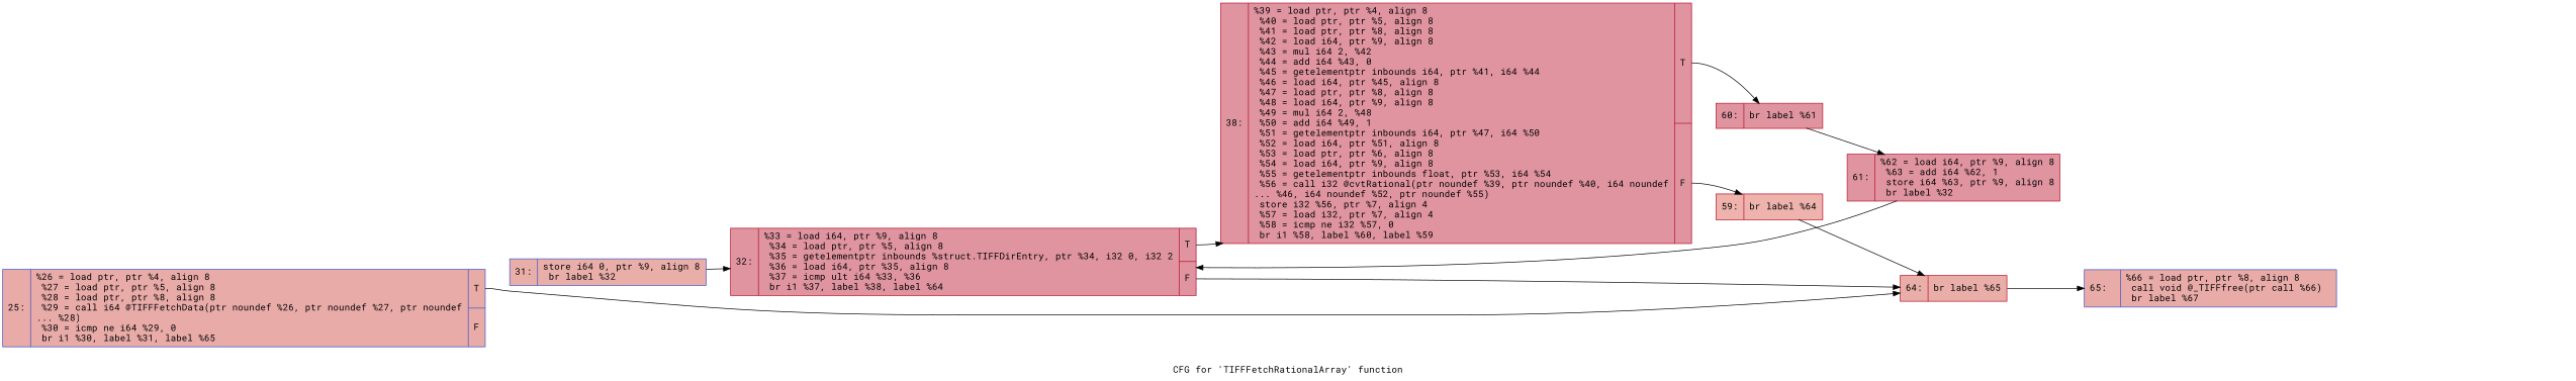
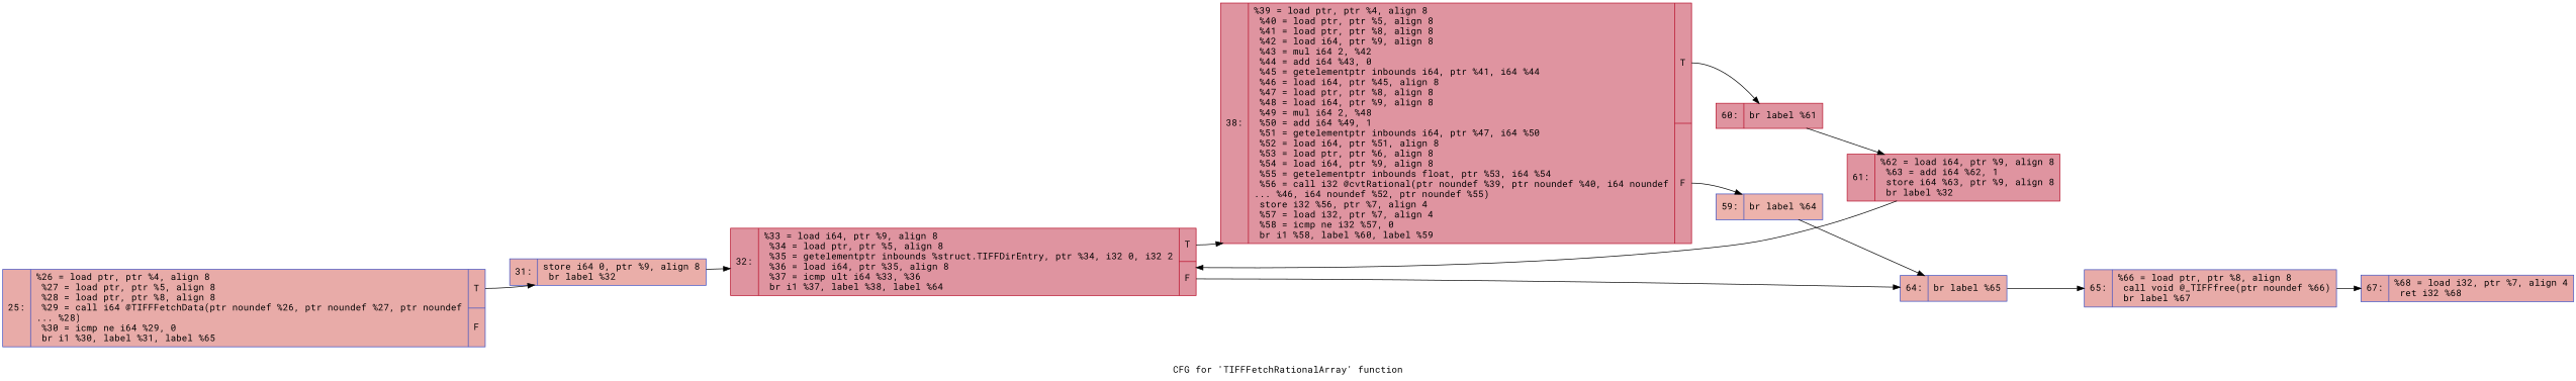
  digraph {
    fontname="Roboto Mono"
    label="CFG for 'TIFFFetchRationalArray' function"
    rankdir=LR
    node [color="#3d50c3ff" fillcolor="#b70d2870" fontname="Roboto Mono" shape=record style=filled]
    edge [fontname="Roboto Mono"]
    n1 [fillcolor="#cc403a70" label="{25:\l|  %26 = load ptr, ptr %4, align 8\l  %27 = load ptr, ptr %5, align 8\l  %28 = load ptr, ptr %8, align 8\l  %29 = call i64 @TIFFFetchData(ptr noundef %26, ptr noundef %27, ptr noundef\l... %28)\l  %30 = icmp ne i64 %29, 0\l  br i1 %30, label %31, label %65\l|{<s0>T|<s1>F}}"]
    n2 [fillcolor="#d0473d70" label="{31:\l|  store i64 0, ptr %9, align 8\l  br label %32\l}"]
+   n3 [fillcolor="#ca3b3770" label="{67:\l|  %68 = load i32, ptr %7, align 4\l  ret i32 %68\l}"]
    n4 [color="#b70d28ff" label="{32:\l|  %33 = load i64, ptr %9, align 8\l  %34 = load ptr, ptr %5, align 8\l  %35 = getelementptr inbounds %struct.TIFFDirEntry, ptr %34, i32 0, i32 2\l  %36 = load i64, ptr %35, align 8\l  %37 = icmp ult i64 %33, %36\l  br i1 %37, label %38, label %64\l|{<s0>T|<s1>F}}"]
-   n5 [fillcolor="#cc403a70" label="{65:\l|  %66 = load ptr, ptr %8, align 8\l  call void @_TIFFfree(ptr call %66)\l  br label %67\l}"]
+   n5 [fillcolor="#cc403a70" label="{65:\l|  %66 = load ptr, ptr %8, align 8\l  call void @_TIFFfree(ptr noundef %66)\l  br label %67\l}"]
    n6 [color="#b70d28ff" label="{38:\l|  %39 = load ptr, ptr %4, align 8\l  %40 = load ptr, ptr %5, align 8\l  %41 = load ptr, ptr %8, align 8\l  %42 = load i64, ptr %9, align 8\l  %43 = mul i64 2, %42\l  %44 = add i64 %43, 0\l  %45 = getelementptr inbounds i64, ptr %41, i64 %44\l  %46 = load i64, ptr %45, align 8\l  %47 = load ptr, ptr %8, align 8\l  %48 = load i64, ptr %9, align 8\l  %49 = mul i64 2, %48\l  %50 = add i64 %49, 1\l  %51 = getelementptr inbounds i64, ptr %47, i64 %50\l  %52 = load i64, ptr %51, align 8\l  %53 = load ptr, ptr %6, align 8\l  %54 = load i64, ptr %9, align 8\l  %55 = getelementptr inbounds float, ptr %53, i64 %54\l  %56 = call i32 @cvtRational(ptr noundef %39, ptr noundef %40, i64 noundef\l... %46, i64 noundef %52, ptr noundef %55)\l  store i32 %56, ptr %7, align 4\l  %57 = load i32, ptr %7, align 4\l  %58 = icmp ne i32 %57, 0\l  br i1 %58, label %60, label %59\l|{<s0>T|<s1>F}}"]
-   n7 [color="#b70d28ff" fillcolor="#d0473d70" label="{64:\l|  br label %65\l}"]
+   n7 [fillcolor="#d0473d70" label="{64:\l|  br label %65\l}"]
    n8 [color="#b70d28ff" label="{60:\l|  br label %61\l}"]
-   n9 [color="#b70d28ff" fillcolor="#d6524470" label="{59:\l|  br label %64\l}"]
+   n9 [fillcolor="#d6524470" label="{59:\l|  br label %64\l}"]
    n10 [color="#b70d28ff" label="{61:\l|  %62 = load i64, ptr %9, align 8\l  %63 = add i64 %62, 1\l  store i64 %63, ptr %9, align 8\l  br label %32\l}"]
-   n1 -> n7 [tailport=s0]
+   n1 -> n2 [tailport=s0]
    n2 -> n4
    n4 -> n6 [tailport=s0]
    n4 -> n7 [tailport=s1]
+   n5 -> n3
    n6 -> n8 [tailport=s0]
    n6 -> n9 [tailport=s1]
    n7 -> n5
    n8 -> n10
    n9 -> n7
    n10 -> n4
  }
